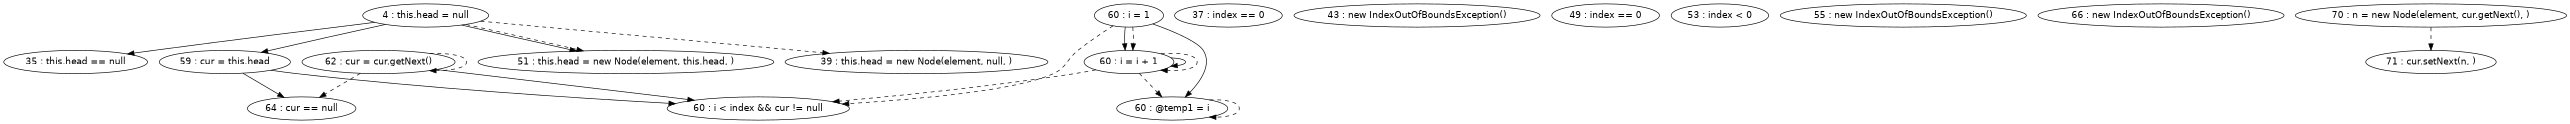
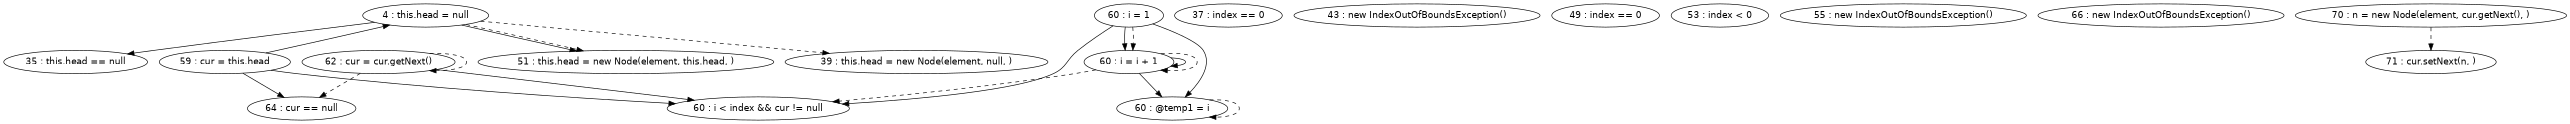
  digraph {
    fontname="DejaVu Sans"
    node [fontname="DejaVu Sans"]
    edge [fontname="DejaVu Sans"]
    "4 : this.head = null"
    "35 : this.head == null"
    "59 : cur = this.head"
    "51 : this.head = new Node(element, this.head, )"
    "39 : this.head = new Node(element, null, )"
    "64 : cur == null"
    "60 : i < index && cur != null"
    "62 : cur = cur.getNext()"
    "37 : index == 0"
    "43 : new IndexOutOfBoundsException()"
    "49 : index == 0"
    "53 : index < 0"
    "55 : new IndexOutOfBoundsException()"
    "60 : i = 1"
    "60 : @temp1 = i"
    "60 : i = i + 1"
    "66 : new IndexOutOfBoundsException()"
    "70 : n = new Node(element, cur.getNext(), )"
    "71 : cur.setNext(n, )"
    "4 : this.head = null" -> "35 : this.head == null"
-   "4 : this.head = null" -> "59 : cur = this.head"
+   "59 : cur = this.head" -> "4 : this.head = null"
    "4 : this.head = null" -> "51 : this.head = new Node(element, this.head, )"
    "4 : this.head = null" -> "51 : this.head = new Node(element, this.head, )" [style=dashed]
    "4 : this.head = null" -> "39 : this.head = new Node(element, null, )" [style=dashed]
    "59 : cur = this.head" -> "64 : cur == null"
    "59 : cur = this.head" -> "60 : i < index && cur != null"
    "62 : cur = cur.getNext()" -> "64 : cur == null" [style=dashed]
    "62 : cur = cur.getNext()" -> "60 : i < index && cur != null"
    "62 : cur = cur.getNext()" -> "62 : cur = cur.getNext()" [style=dashed]
-   "60 : i = 1" -> "60 : i < index && cur != null" [style=dashed]
+   "60 : i = 1" -> "60 : i < index && cur != null"
    "60 : i = 1" -> "60 : @temp1 = i"
    "60 : i = 1" -> "60 : i = i + 1"
    "60 : i = 1" -> "60 : i = i + 1" [style=dashed]
    "60 : @temp1 = i" -> "60 : @temp1 = i" [style=dashed]
    "60 : i = i + 1" -> "60 : i < index && cur != null" [style=dashed]
-   "60 : i = i + 1" -> "60 : @temp1 = i" [style=dashed]
+   "60 : i = i + 1" -> "60 : @temp1 = i"
    "60 : i = i + 1" -> "60 : i = i + 1"
    "60 : i = i + 1" -> "60 : i = i + 1" [style=dashed]
    "70 : n = new Node(element, cur.getNext(), )" -> "71 : cur.setNext(n, )" [style=dashed]
  }
